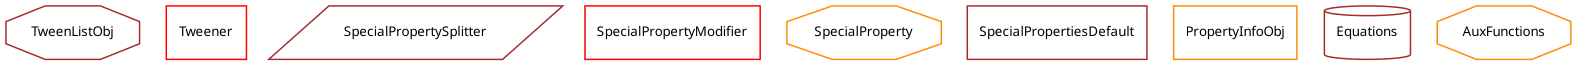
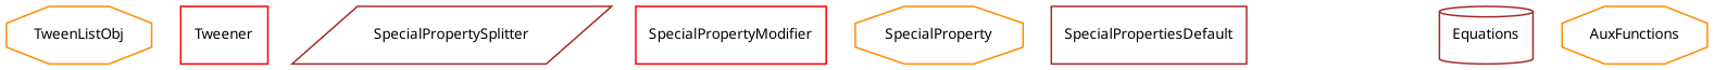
  strict digraph {
    rankdir=TB
    node [color=darkorange fontname=Verdana fontsize=9 shape=box]
-   n1 [color=brown label=TweenListObj shape=octagon]
+   n1 [label=TweenListObj shape=octagon]
    n2 [color=red label=Tweener]
    n3 [color=brown label=SpecialPropertySplitter shape=parallelogram]
    n4 [color=red label=SpecialPropertyModifier]
    n5 [label=SpecialProperty shape=octagon]
    n6 [color=brown label=SpecialPropertiesDefault]
-   n7 [label=PropertyInfoObj]
    n8 [color=brown label=Equations shape=cylinder]
    n9 [label=AuxFunctions shape=octagon]
  }
